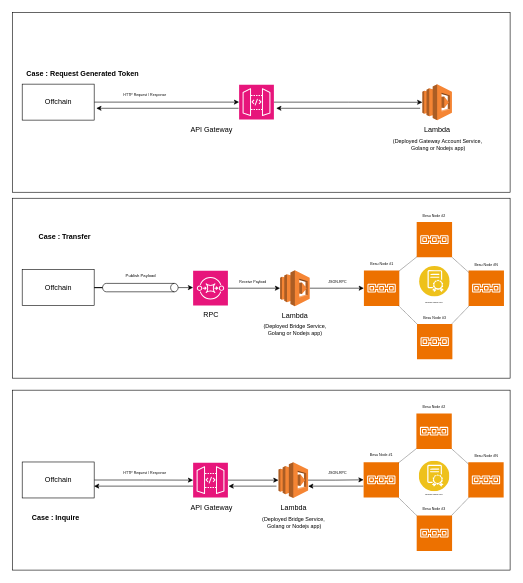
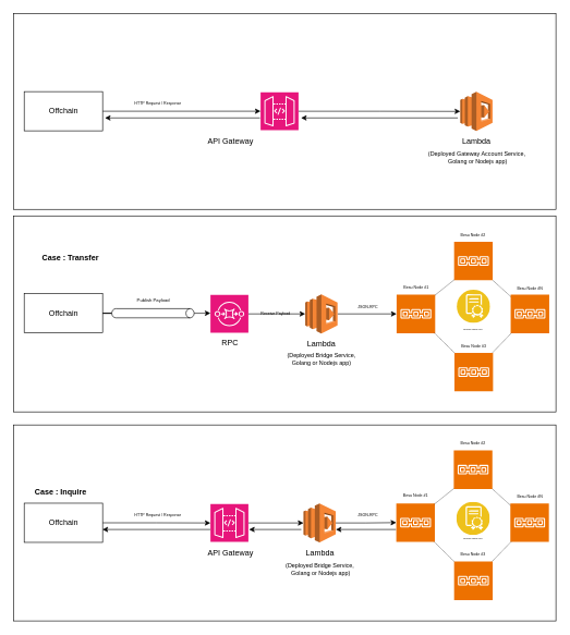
  <mxCell id="0" />
  <mxCell id="1" parent="0" />
  <mxCell id="2" value="" style="rounded=0;whiteSpace=wrap;html=1;fillColor=default;movable=0;resizable=0;rotatable=0;deletable=0;editable=0;locked=1;connectable=0;" vertex="1" parent="1"><mxGeometry x="20" y="20" width="830" height="300" as="geometry" /></mxCell>
  <mxCell id="3" value="" style="rounded=0;whiteSpace=wrap;html=1;fillColor=default;" vertex="1" parent="1"><mxGeometry x="20" y="650" width="830" height="300" as="geometry" /></mxCell>
- <mxCell id="4" value="Case : Inquire" style="text;html=1;align=center;verticalAlign=middle;resizable=0;points=[];autosize=1;strokeColor=none;fillColor=none;fontStyle=1" vertex="1" parent="1"><mxGeometry x="41.5" y="848" width="100" height="30" as="geometry" /></mxCell>
+ <mxCell id="4" value="Case : Inquire" style="text;html=1;align=center;verticalAlign=middle;resizable=0;points=[];autosize=1;strokeColor=none;fillColor=none;fontStyle=1" vertex="1" parent="1"><mxGeometry x="41.5" y="738" width="100" height="30" as="geometry" /></mxCell>
  <mxCell id="5" style="edgeStyle=orthogonalEdgeStyle;rounded=0;orthogonalLoop=1;jettySize=auto;html=1;" edge="1" parent="1" source="6" target="25"><mxGeometry relative="1" as="geometry" /></mxCell>
  <mxCell id="6" value="Offchain" style="rounded=0;whiteSpace=wrap;html=1;" vertex="1" parent="1"><mxGeometry x="36.5" y="769.75" width="120" height="60" as="geometry" /></mxCell>
  <mxCell id="7" value="" style="outlineConnect=0;dashed=0;verticalLabelPosition=bottom;verticalAlign=top;align=center;html=1;shape=mxgraph.aws3.lambda;fillColor=#F58534;gradientColor=none;" vertex="1" parent="1"><mxGeometry x="463.83" y="770" width="49.35" height="60" as="geometry" /></mxCell>
  <mxCell id="8" value="Lambda" style="text;html=1;align=center;verticalAlign=middle;resizable=0;points=[];autosize=1;strokeColor=none;fillColor=none;" vertex="1" parent="1"><mxGeometry x="453.5" y="831" width="70" height="30" as="geometry" /></mxCell>
  <mxCell id="9" style="edgeStyle=orthogonalEdgeStyle;rounded=0;orthogonalLoop=1;jettySize=auto;html=1;exitX=1;exitY=0.5;exitDx=0;exitDy=0;exitPerimeter=0;" edge="1" parent="1" source="7" target="10"><mxGeometry relative="1" as="geometry"><mxPoint x="491.68" y="799" as="sourcePoint" /></mxGeometry></mxCell>
  <mxCell id="10" value="" style="sketch=0;points=[[0,0,0],[0.25,0,0],[0.5,0,0],[0.75,0,0],[1,0,0],[0,1,0],[0.25,1,0],[0.5,1,0],[0.75,1,0],[1,1,0],[0,0.25,0],[0,0.5,0],[0,0.75,0],[1,0.25,0],[1,0.5,0],[1,0.75,0]];outlineConnect=0;fontColor=#232F3E;fillColor=#ED7100;strokeColor=#ffffff;dashed=0;verticalLabelPosition=bottom;verticalAlign=top;align=center;html=1;fontSize=12;fontStyle=0;aspect=fixed;shape=mxgraph.aws4.resourceIcon;resIcon=mxgraph.aws4.blockchain;" vertex="1" parent="1"><mxGeometry x="605.75" y="770" width="59" height="59" as="geometry" /></mxCell>
  <mxCell id="11" value="" style="sketch=0;points=[[0,0,0],[0.25,0,0],[0.5,0,0],[0.75,0,0],[1,0,0],[0,1,0],[0.25,1,0],[0.5,1,0],[0.75,1,0],[1,1,0],[0,0.25,0],[0,0.5,0],[0,0.75,0],[1,0.25,0],[1,0.5,0],[1,0.75,0]];outlineConnect=0;fontColor=#232F3E;fillColor=#ED7100;strokeColor=#ffffff;dashed=0;verticalLabelPosition=bottom;verticalAlign=top;align=center;html=1;fontSize=12;fontStyle=0;aspect=fixed;shape=mxgraph.aws4.resourceIcon;resIcon=mxgraph.aws4.blockchain;" vertex="1" parent="1"><mxGeometry x="693.75" y="689" width="59" height="59" as="geometry" /></mxCell>
  <mxCell id="12" value="Besu Node #1" style="text;html=1;align=center;verticalAlign=middle;resizable=0;points=[];autosize=1;strokeColor=none;fillColor=none;fontSize=6;" vertex="1" parent="1"><mxGeometry x="605.25" y="748" width="60" height="20" as="geometry" /></mxCell>
  <mxCell id="13" value="Besu Node #2" style="text;html=1;align=center;verticalAlign=middle;resizable=0;points=[];autosize=1;strokeColor=none;fillColor=none;fontSize=6;" vertex="1" parent="1"><mxGeometry x="692.75" y="669" width="60" height="20" as="geometry" /></mxCell>
  <mxCell id="14" value="" style="sketch=0;points=[[0,0,0],[0.25,0,0],[0.5,0,0],[0.75,0,0],[1,0,0],[0,1,0],[0.25,1,0],[0.5,1,0],[0.75,1,0],[1,1,0],[0,0.25,0],[0,0.5,0],[0,0.75,0],[1,0.25,0],[1,0.5,0],[1,0.75,0]];outlineConnect=0;fontColor=#232F3E;fillColor=#ED7100;strokeColor=#ffffff;dashed=0;verticalLabelPosition=bottom;verticalAlign=top;align=center;html=1;fontSize=12;fontStyle=0;aspect=fixed;shape=mxgraph.aws4.resourceIcon;resIcon=mxgraph.aws4.blockchain;" vertex="1" parent="1"><mxGeometry x="694.25" y="859" width="59" height="59" as="geometry" /></mxCell>
  <mxCell id="15" value="Besu Node #3" style="text;html=1;align=center;verticalAlign=middle;resizable=0;points=[];autosize=1;strokeColor=none;fillColor=none;fontSize=6;" vertex="1" parent="1"><mxGeometry x="693.25" y="839" width="60" height="20" as="geometry" /></mxCell>
  <mxCell id="16" value="" style="endArrow=none;html=1;rounded=0;dashed=1;dashPattern=1 1;" edge="1" parent="1"><mxGeometry width="50" height="50" relative="1" as="geometry"><mxPoint x="664.25" y="771" as="sourcePoint" /><mxPoint x="694.25" y="747" as="targetPoint" /></mxGeometry></mxCell>
  <mxCell id="17" value="" style="endArrow=none;html=1;rounded=0;exitX=0;exitY=0;exitDx=0;exitDy=0;exitPerimeter=0;dashed=1;dashPattern=1 1;" edge="1" parent="1" source="14"><mxGeometry width="50" height="50" relative="1" as="geometry"><mxPoint x="699.75" y="859" as="sourcePoint" /><mxPoint x="663.75" y="829" as="targetPoint" /></mxGeometry></mxCell>
  <mxCell id="18" value="" style="sketch=0;points=[[0,0,0],[0.25,0,0],[0.5,0,0],[0.75,0,0],[1,0,0],[0,1,0],[0.25,1,0],[0.5,1,0],[0.75,1,0],[1,1,0],[0,0.25,0],[0,0.5,0],[0,0.75,0],[1,0.25,0],[1,0.5,0],[1,0.75,0]];outlineConnect=0;fontColor=#232F3E;fillColor=#ED7100;strokeColor=#ffffff;dashed=0;verticalLabelPosition=bottom;verticalAlign=top;align=center;html=1;fontSize=12;fontStyle=0;aspect=fixed;shape=mxgraph.aws4.resourceIcon;resIcon=mxgraph.aws4.blockchain;" vertex="1" parent="1"><mxGeometry x="780.25" y="770" width="59" height="59" as="geometry" /></mxCell>
  <mxCell id="19" value="Besu Node #N" style="text;html=1;align=center;verticalAlign=middle;resizable=0;points=[];autosize=1;strokeColor=none;fillColor=none;fontSize=6;" vertex="1" parent="1"><mxGeometry x="779.75" y="750" width="60" height="20" as="geometry" /></mxCell>
  <mxCell id="20" value="" style="endArrow=none;html=1;rounded=0;dashed=1;dashPattern=1 1;" edge="1" parent="1" source="18"><mxGeometry width="50" height="50" relative="1" as="geometry"><mxPoint x="779.75" y="769" as="sourcePoint" /><mxPoint x="752.75" y="748" as="targetPoint" /></mxGeometry></mxCell>
  <mxCell id="21" value="" style="endArrow=none;html=1;rounded=0;dashed=1;dashPattern=1 1;" edge="1" parent="1" source="18"><mxGeometry width="50" height="50" relative="1" as="geometry"><mxPoint x="780.25" y="884" as="sourcePoint" /><mxPoint x="752.25" y="859" as="targetPoint" /></mxGeometry></mxCell>
  <mxCell id="22" value="JSON-RPC" style="text;html=1;align=center;verticalAlign=middle;resizable=0;points=[];autosize=1;strokeColor=none;fillColor=none;fontSize=6;" vertex="1" parent="1"><mxGeometry x="536.5" y="777.5" width="50" height="20" as="geometry" /></mxCell>
  <mxCell id="23" value="HTTP Request / Response" style="text;html=1;align=center;verticalAlign=middle;resizable=0;points=[];autosize=1;strokeColor=none;fillColor=none;fontSize=6;" vertex="1" parent="1"><mxGeometry x="191.25" y="777.5" width="100" height="20" as="geometry" /></mxCell>
  <mxCell id="24" style="edgeStyle=orthogonalEdgeStyle;rounded=0;orthogonalLoop=1;jettySize=auto;html=1;" edge="1" parent="1" source="25" target="7"><mxGeometry relative="1" as="geometry" /></mxCell>
  <mxCell id="25" value="" style="sketch=0;points=[[0,0,0],[0.25,0,0],[0.5,0,0],[0.75,0,0],[1,0,0],[0,1,0],[0.25,1,0],[0.5,1,0],[0.75,1,0],[1,1,0],[0,0.25,0],[0,0.5,0],[0,0.75,0],[1,0.25,0],[1,0.5,0],[1,0.75,0]];outlineConnect=0;fontColor=#232F3E;fillColor=#E7157B;strokeColor=#ffffff;dashed=0;verticalLabelPosition=bottom;verticalAlign=top;align=center;html=1;fontSize=12;fontStyle=0;aspect=fixed;shape=mxgraph.aws4.resourceIcon;resIcon=mxgraph.aws4.api_gateway;" vertex="1" parent="1"><mxGeometry x="321.5" y="771" width="58" height="58" as="geometry" /></mxCell>
  <mxCell id="26" value="API Gateway" style="text;html=1;align=center;verticalAlign=middle;resizable=0;points=[];autosize=1;strokeColor=none;fillColor=none;" vertex="1" parent="1"><mxGeometry x="307.25" y="831" width="90" height="30" as="geometry" /></mxCell>
  <mxCell id="27" style="edgeStyle=orthogonalEdgeStyle;rounded=0;orthogonalLoop=1;jettySize=auto;html=1;" edge="1" parent="1"><mxGeometry relative="1" as="geometry"><mxPoint x="460.5" y="810" as="sourcePoint" /><mxPoint x="380.5" y="810" as="targetPoint" /></mxGeometry></mxCell>
  <mxCell id="28" style="edgeStyle=orthogonalEdgeStyle;rounded=0;orthogonalLoop=1;jettySize=auto;html=1;" edge="1" parent="1"><mxGeometry relative="1" as="geometry"><mxPoint x="321.25" y="810" as="sourcePoint" /><mxPoint x="156.25" y="810" as="targetPoint" /></mxGeometry></mxCell>
  <mxCell id="29" value="(Deployed Bridge Service,&amp;nbsp;&lt;div&gt;Golang or Nodejs app)&lt;/div&gt;" style="text;html=1;align=center;verticalAlign=middle;resizable=0;points=[];autosize=1;strokeColor=none;fillColor=none;fontSize=9;" vertex="1" parent="1"><mxGeometry x="425.17" y="851" width="130" height="40" as="geometry" /></mxCell>
  <mxCell id="30" style="edgeStyle=orthogonalEdgeStyle;rounded=0;orthogonalLoop=1;jettySize=auto;html=1;exitX=1;exitY=0.5;exitDx=0;exitDy=0;exitPerimeter=0;" edge="1" parent="1"><mxGeometry relative="1" as="geometry"><mxPoint x="605.25" y="810" as="sourcePoint" /><mxPoint x="513.25" y="810" as="targetPoint" /></mxGeometry></mxCell>
  <mxCell id="31" value="" style="image;aspect=fixed;perimeter=ellipsePerimeter;html=1;align=center;shadow=0;dashed=0;fontColor=#4277BB;labelBackgroundColor=default;fontSize=12;spacingTop=3;image=img/lib/ibm/blockchain/smart_contract.svg;" vertex="1" parent="1"><mxGeometry x="698.25" y="768" width="51" height="51" as="geometry" /></mxCell>
  <mxCell id="32" value="MTHB (ERC-20)" style="text;html=1;align=center;verticalAlign=middle;resizable=0;points=[];autosize=1;strokeColor=none;fillColor=none;fontSize=4;" vertex="1" parent="1"><mxGeometry x="697.75" y="815" width="50" height="20" as="geometry" /></mxCell>
  <mxCell id="33" value="" style="rounded=0;whiteSpace=wrap;html=1;fillColor=default;" vertex="1" parent="1"><mxGeometry x="20" y="330" width="830" height="300" as="geometry" /></mxCell>
  <mxCell id="34" value="" style="edgeStyle=orthogonalEdgeStyle;rounded=0;orthogonalLoop=1;jettySize=auto;html=1;endArrow=none;endFill=0;" edge="1" parent="1" source="35" target="40"><mxGeometry relative="1" as="geometry" /></mxCell>
  <mxCell id="35" value="Offchain" style="rounded=0;whiteSpace=wrap;html=1;" vertex="1" parent="1"><mxGeometry x="36.5" y="449" width="120" height="60" as="geometry" /></mxCell>
  <mxCell id="36" style="edgeStyle=orthogonalEdgeStyle;rounded=0;orthogonalLoop=1;jettySize=auto;html=1;" edge="1" parent="1" source="37" target="42"><mxGeometry relative="1" as="geometry" /></mxCell>
  <mxCell id="37" value="" style="sketch=0;points=[[0,0,0],[0.25,0,0],[0.5,0,0],[0.75,0,0],[1,0,0],[0,1,0],[0.25,1,0],[0.5,1,0],[0.75,1,0],[1,1,0],[0,0.25,0],[0,0.5,0],[0,0.75,0],[1,0.25,0],[1,0.5,0],[1,0.75,0]];outlineConnect=0;fontColor=#232F3E;fillColor=#E7157B;strokeColor=#ffffff;dashed=0;verticalLabelPosition=bottom;verticalAlign=top;align=center;html=1;fontSize=12;fontStyle=0;aspect=fixed;shape=mxgraph.aws4.resourceIcon;resIcon=mxgraph.aws4.sqs;" vertex="1" parent="1"><mxGeometry x="321.5" y="451" width="58" height="58" as="geometry" /></mxCell>
  <mxCell id="38" style="edgeStyle=orthogonalEdgeStyle;rounded=0;orthogonalLoop=1;jettySize=auto;html=1;" edge="1" parent="1" source="40"><mxGeometry relative="1" as="geometry"><mxPoint x="321.5" y="479" as="targetPoint" /></mxGeometry></mxCell>
  <mxCell id="39" value="Publish Payload" style="text;html=1;align=center;verticalAlign=middle;resizable=0;points=[];autosize=1;strokeColor=none;fillColor=none;fontSize=7;" vertex="1" parent="1"><mxGeometry x="198.5" y="450" width="70" height="20" as="geometry" /></mxCell>
  <mxCell id="40" value="" style="shape=cylinder3;whiteSpace=wrap;html=1;boundedLbl=1;backgroundOutline=1;size=6.278;rotation=90;" vertex="1" parent="1"><mxGeometry x="226.5" y="416" width="14" height="126" as="geometry" /></mxCell>
  <mxCell id="41" style="edgeStyle=orthogonalEdgeStyle;rounded=0;orthogonalLoop=1;jettySize=auto;html=1;" edge="1" parent="1" source="42" target="46"><mxGeometry relative="1" as="geometry" /></mxCell>
  <mxCell id="42" value="" style="outlineConnect=0;dashed=0;verticalLabelPosition=bottom;verticalAlign=top;align=center;html=1;shape=mxgraph.aws3.lambda;fillColor=#F58534;gradientColor=none;" vertex="1" parent="1"><mxGeometry x="466.5" y="450" width="49.35" height="60" as="geometry" /></mxCell>
  <mxCell id="43" value="RPC" style="text;html=1;align=center;verticalAlign=middle;resizable=0;points=[];autosize=1;strokeColor=none;fillColor=none;" vertex="1" parent="1"><mxGeometry x="325.5" y="509" width="50" height="30" as="geometry" /></mxCell>
  <mxCell id="44" value="Lambda" style="text;html=1;align=center;verticalAlign=middle;resizable=0;points=[];autosize=1;strokeColor=none;fillColor=none;" vertex="1" parent="1"><mxGeometry x="456.17" y="511" width="70" height="30" as="geometry" /></mxCell>
- <mxCell id="45" value="Receive Payload" style="text;html=1;align=center;verticalAlign=middle;resizable=0;points=[];autosize=1;strokeColor=none;fillColor=none;fontSize=6;" vertex="1" parent="1"><mxGeometry x="386.17" y="459" width="70" height="20" as="geometry" /></mxCell>
+ <mxCell id="45" value="Receive Payload" style="text;html=1;align=center;verticalAlign=middle;resizable=0;points=[];autosize=1;strokeColor=none;fillColor=none;fontSize=6;" vertex="1" parent="1"><mxGeometry x="386.17" y="469" width="70" height="20" as="geometry" /></mxCell>
  <mxCell id="46" value="" style="sketch=0;points=[[0,0,0],[0.25,0,0],[0.5,0,0],[0.75,0,0],[1,0,0],[0,1,0],[0.25,1,0],[0.5,1,0],[0.75,1,0],[1,1,0],[0,0.25,0],[0,0.5,0],[0,0.75,0],[1,0.25,0],[1,0.5,0],[1,0.75,0]];outlineConnect=0;fontColor=#232F3E;fillColor=#ED7100;strokeColor=#ffffff;dashed=0;verticalLabelPosition=bottom;verticalAlign=top;align=center;html=1;fontSize=12;fontStyle=0;aspect=fixed;shape=mxgraph.aws4.resourceIcon;resIcon=mxgraph.aws4.blockchain;" vertex="1" parent="1"><mxGeometry x="606.25" y="450.5" width="59" height="59" as="geometry" /></mxCell>
  <mxCell id="47" value="" style="sketch=0;points=[[0,0,0],[0.25,0,0],[0.5,0,0],[0.75,0,0],[1,0,0],[0,1,0],[0.25,1,0],[0.5,1,0],[0.75,1,0],[1,1,0],[0,0.25,0],[0,0.5,0],[0,0.75,0],[1,0.25,0],[1,0.5,0],[1,0.75,0]];outlineConnect=0;fontColor=#232F3E;fillColor=#ED7100;strokeColor=#ffffff;dashed=0;verticalLabelPosition=bottom;verticalAlign=top;align=center;html=1;fontSize=12;fontStyle=0;aspect=fixed;shape=mxgraph.aws4.resourceIcon;resIcon=mxgraph.aws4.blockchain;" vertex="1" parent="1"><mxGeometry x="694.25" y="369.5" width="59" height="59" as="geometry" /></mxCell>
  <mxCell id="48" value="Besu Node #1" style="text;html=1;align=center;verticalAlign=middle;resizable=0;points=[];autosize=1;strokeColor=none;fillColor=none;fontSize=6;" vertex="1" parent="1"><mxGeometry x="605.75" y="428.5" width="60" height="20" as="geometry" /></mxCell>
  <mxCell id="49" value="Besu Node #2" style="text;html=1;align=center;verticalAlign=middle;resizable=0;points=[];autosize=1;strokeColor=none;fillColor=none;fontSize=6;" vertex="1" parent="1"><mxGeometry x="693.25" y="349.5" width="60" height="20" as="geometry" /></mxCell>
  <mxCell id="50" value="" style="sketch=0;points=[[0,0,0],[0.25,0,0],[0.5,0,0],[0.75,0,0],[1,0,0],[0,1,0],[0.25,1,0],[0.5,1,0],[0.75,1,0],[1,1,0],[0,0.25,0],[0,0.5,0],[0,0.75,0],[1,0.25,0],[1,0.5,0],[1,0.75,0]];outlineConnect=0;fontColor=#232F3E;fillColor=#ED7100;strokeColor=#ffffff;dashed=0;verticalLabelPosition=bottom;verticalAlign=top;align=center;html=1;fontSize=12;fontStyle=0;aspect=fixed;shape=mxgraph.aws4.resourceIcon;resIcon=mxgraph.aws4.blockchain;" vertex="1" parent="1"><mxGeometry x="694.75" y="539.5" width="59" height="59" as="geometry" /></mxCell>
  <mxCell id="51" value="Besu Node #3" style="text;html=1;align=center;verticalAlign=middle;resizable=0;points=[];autosize=1;strokeColor=none;fillColor=none;fontSize=6;" vertex="1" parent="1"><mxGeometry x="693.75" y="519.5" width="60" height="20" as="geometry" /></mxCell>
  <mxCell id="52" value="" style="endArrow=none;html=1;rounded=0;dashed=1;dashPattern=1 1;" edge="1" parent="1"><mxGeometry width="50" height="50" relative="1" as="geometry"><mxPoint x="664.75" y="451.5" as="sourcePoint" /><mxPoint x="694.75" y="427.5" as="targetPoint" /></mxGeometry></mxCell>
  <mxCell id="53" value="" style="endArrow=none;html=1;rounded=0;exitX=0;exitY=0;exitDx=0;exitDy=0;exitPerimeter=0;dashed=1;dashPattern=1 1;" edge="1" parent="1" source="50"><mxGeometry width="50" height="50" relative="1" as="geometry"><mxPoint x="700.25" y="539.5" as="sourcePoint" /><mxPoint x="664.25" y="509.5" as="targetPoint" /></mxGeometry></mxCell>
  <mxCell id="54" value="" style="sketch=0;points=[[0,0,0],[0.25,0,0],[0.5,0,0],[0.75,0,0],[1,0,0],[0,1,0],[0.25,1,0],[0.5,1,0],[0.75,1,0],[1,1,0],[0,0.25,0],[0,0.5,0],[0,0.75,0],[1,0.25,0],[1,0.5,0],[1,0.75,0]];outlineConnect=0;fontColor=#232F3E;fillColor=#ED7100;strokeColor=#ffffff;dashed=0;verticalLabelPosition=bottom;verticalAlign=top;align=center;html=1;fontSize=12;fontStyle=0;aspect=fixed;shape=mxgraph.aws4.resourceIcon;resIcon=mxgraph.aws4.blockchain;" vertex="1" parent="1"><mxGeometry x="780.75" y="450.5" width="59" height="59" as="geometry" /></mxCell>
  <mxCell id="55" value="Besu Node #N" style="text;html=1;align=center;verticalAlign=middle;resizable=0;points=[];autosize=1;strokeColor=none;fillColor=none;fontSize=6;" vertex="1" parent="1"><mxGeometry x="780.25" y="430.5" width="60" height="20" as="geometry" /></mxCell>
  <mxCell id="56" value="" style="endArrow=none;html=1;rounded=0;dashed=1;dashPattern=1 1;" edge="1" parent="1" source="54"><mxGeometry width="50" height="50" relative="1" as="geometry"><mxPoint x="780.25" y="449.5" as="sourcePoint" /><mxPoint x="753.25" y="428.5" as="targetPoint" /></mxGeometry></mxCell>
  <mxCell id="57" value="" style="endArrow=none;html=1;rounded=0;dashed=1;dashPattern=1 1;" edge="1" parent="1" source="54"><mxGeometry width="50" height="50" relative="1" as="geometry"><mxPoint x="780.75" y="564.5" as="sourcePoint" /><mxPoint x="752.75" y="539.5" as="targetPoint" /></mxGeometry></mxCell>
  <mxCell id="58" value="JSON-RPC" style="text;html=1;align=center;verticalAlign=middle;resizable=0;points=[];autosize=1;strokeColor=none;fillColor=none;fontSize=6;" vertex="1" parent="1"><mxGeometry x="536.5" y="459" width="50" height="20" as="geometry" /></mxCell>
  <mxCell id="59" value="Case : Transfer" style="text;html=1;align=center;verticalAlign=middle;resizable=0;points=[];autosize=1;strokeColor=none;fillColor=none;fontStyle=1" vertex="1" parent="1"><mxGeometry x="51.5" y="378.5" width="110" height="30" as="geometry" /></mxCell>
  <mxCell id="60" value="(Deployed Bridge Service, &lt;br&gt;Golang or Nodejs app)" style="text;html=1;align=center;verticalAlign=middle;resizable=0;points=[];autosize=1;strokeColor=none;fillColor=none;fontSize=9;" vertex="1" parent="1"><mxGeometry x="425.67" y="529" width="130" height="40" as="geometry" /></mxCell>
  <mxCell id="61" value="" style="image;aspect=fixed;perimeter=ellipsePerimeter;html=1;align=center;shadow=0;dashed=0;fontColor=#4277BB;labelBackgroundColor=default;fontSize=12;spacingTop=3;image=img/lib/ibm/blockchain/smart_contract.svg;" vertex="1" parent="1"><mxGeometry x="698.75" y="443.5" width="51" height="51" as="geometry" /></mxCell>
  <mxCell id="62" value="MTHB (ERC-20)" style="text;html=1;align=center;verticalAlign=middle;resizable=0;points=[];autosize=1;strokeColor=none;fillColor=none;fontSize=4;" vertex="1" parent="1"><mxGeometry x="698.25" y="494.5" width="50" height="20" as="geometry" /></mxCell>
- <mxCell id="63" value="Case : Request Generated Token" style="text;html=1;align=center;verticalAlign=middle;resizable=0;points=[];autosize=1;strokeColor=none;fillColor=none;fontStyle=1" vertex="1" parent="1"><mxGeometry x="36.5" y="108" width="200" height="30" as="geometry" /></mxCell>
  <mxCell id="64" style="edgeStyle=orthogonalEdgeStyle;rounded=0;orthogonalLoop=1;jettySize=auto;html=1;" edge="1" parent="1" source="65" target="70"><mxGeometry relative="1" as="geometry" /></mxCell>
  <mxCell id="65" value="Offchain" style="rounded=0;whiteSpace=wrap;html=1;" vertex="1" parent="1"><mxGeometry x="36.5" y="139.75" width="120" height="60" as="geometry" /></mxCell>
  <mxCell id="66" value="" style="outlineConnect=0;dashed=0;verticalLabelPosition=bottom;verticalAlign=top;align=center;html=1;shape=mxgraph.aws3.lambda;fillColor=#F58534;gradientColor=none;" vertex="1" parent="1"><mxGeometry x="703.66" y="140" width="49.35" height="60" as="geometry" /></mxCell>
  <mxCell id="67" value="Lambda" style="text;html=1;align=center;verticalAlign=middle;resizable=0;points=[];autosize=1;strokeColor=none;fillColor=none;" vertex="1" parent="1"><mxGeometry x="693.33" y="201" width="70" height="30" as="geometry" /></mxCell>
  <mxCell id="68" value="HTTP Request / Response" style="text;html=1;align=center;verticalAlign=middle;resizable=0;points=[];autosize=1;strokeColor=none;fillColor=none;fontSize=6;" vertex="1" parent="1"><mxGeometry x="191.25" y="147.5" width="100" height="20" as="geometry" /></mxCell>
  <mxCell id="69" style="edgeStyle=orthogonalEdgeStyle;rounded=0;orthogonalLoop=1;jettySize=auto;html=1;" edge="1" parent="1" source="70" target="66"><mxGeometry relative="1" as="geometry" /></mxCell>
  <mxCell id="70" value="" style="sketch=0;points=[[0,0,0],[0.25,0,0],[0.5,0,0],[0.75,0,0],[1,0,0],[0,1,0],[0.25,1,0],[0.5,1,0],[0.75,1,0],[1,1,0],[0,0.25,0],[0,0.5,0],[0,0.75,0],[1,0.25,0],[1,0.5,0],[1,0.75,0]];outlineConnect=0;fontColor=#232F3E;fillColor=#E7157B;strokeColor=#ffffff;dashed=0;verticalLabelPosition=bottom;verticalAlign=top;align=center;html=1;fontSize=12;fontStyle=0;aspect=fixed;shape=mxgraph.aws4.resourceIcon;resIcon=mxgraph.aws4.api_gateway;" vertex="1" parent="1"><mxGeometry x="398.17" y="140.75" width="58" height="58" as="geometry" /></mxCell>
  <mxCell id="71" value="API Gateway" style="text;html=1;align=center;verticalAlign=middle;resizable=0;points=[];autosize=1;strokeColor=none;fillColor=none;" vertex="1" parent="1"><mxGeometry x="307.25" y="201" width="90" height="30" as="geometry" /></mxCell>
  <mxCell id="72" style="edgeStyle=orthogonalEdgeStyle;rounded=0;orthogonalLoop=1;jettySize=auto;html=1;" edge="1" parent="1"><mxGeometry relative="1" as="geometry"><mxPoint x="700" y="180" as="sourcePoint" /><mxPoint x="460" y="180" as="targetPoint" /></mxGeometry></mxCell>
  <mxCell id="73" style="edgeStyle=orthogonalEdgeStyle;rounded=0;orthogonalLoop=1;jettySize=auto;html=1;" edge="1" parent="1"><mxGeometry relative="1" as="geometry"><mxPoint x="397.25" y="180" as="sourcePoint" /><mxPoint x="160" y="180" as="targetPoint" /></mxGeometry></mxCell>
  <mxCell id="74" value="(Deployed Gateway Account Service,&amp;nbsp;&lt;div&gt;Golang or Nodejs app)&lt;/div&gt;" style="text;html=1;align=center;verticalAlign=middle;resizable=0;points=[];autosize=1;strokeColor=none;fillColor=none;fontSize=9;" vertex="1" parent="1"><mxGeometry x="640" y="221" width="180" height="40" as="geometry" /></mxCell>
